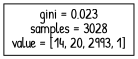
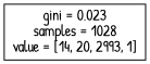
  digraph {
    fontname="Patrick Hand"
-   n1 [label="gini = 0.023\nsamples = 3028\nvalue = [14, 20, 2993, 1]" shape=box fontname="Patrick Hand"]
+   n1 [label="gini = 0.023\nsamples = 1028\nvalue = [14, 20, 2993, 1]" shape=box fontname="Patrick Hand"]
  }
